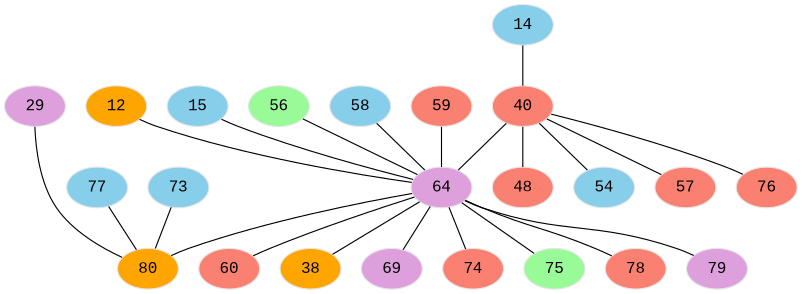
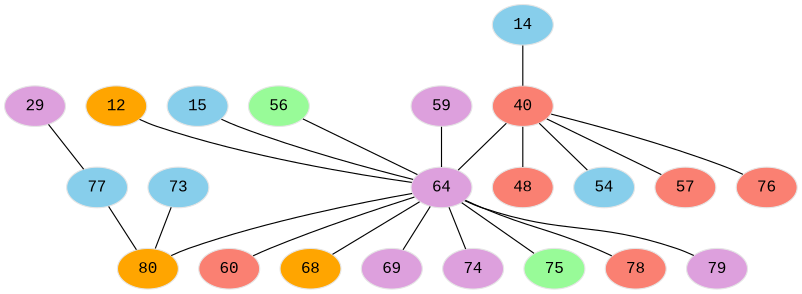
  graph {
    fontname="Liberation Mono"
    node [color=gray90 fillcolor=plum fontname="Liberation Mono" style=filled]
    edge [fontname="Liberation Mono"]
    64 [super="+22+23+52+9+18+19+25+37+46+55"]
    80 [fillcolor=orange super="+72"]
    n3 [fillcolor=salmon label=60]
-   68 [fillcolor=orange label=38]
+   68 [fillcolor=orange]
    69
-   74 [fillcolor=salmon]
+   74
    75 [fillcolor=palegreen super="+66"]
    78 [fillcolor=salmon]
    79 [super="+35"]
    12 [fillcolor=orange]
    40 [fillcolor=salmon super="+30+33+7+3"]
    48 [fillcolor=salmon super="+31"]
    54 [fillcolor=skyblue super="+13"]
    57 [fillcolor=salmon super="+32"]
    76 [fillcolor=salmon]
    14 [fillcolor=skyblue]
    15 [fillcolor=skyblue]
    n18 [label=29]
    56 [fillcolor=palegreen]
-   58 [fillcolor=skyblue]
-   59 [fillcolor=salmon]
+   59
    73 [fillcolor=skyblue]
    77 [fillcolor=skyblue super="+53"]
    64 -- 80 [weight=6]
    64 -- n3
    64 -- 68
    64 -- 69
    64 -- 74
    64 -- 75 [weight=3]
    64 -- 78 [weight=2]
    64 -- 79
    12 -- 64 [weight=2]
    40 -- 64 [weight=10]
    40 -- 48 [weight=2]
    40 -- 54 [weight=2]
    40 -- 57
    40 -- 76
    14 -- 40
    15 -- 64 [weight=2]
-   n18 -- 80 [weight=2]
+   n18 -- 77 [weight=2]
    56 -- 64
-   58 -- 64
    59 -- 64
    73 -- 80
    77 -- 80
  }
